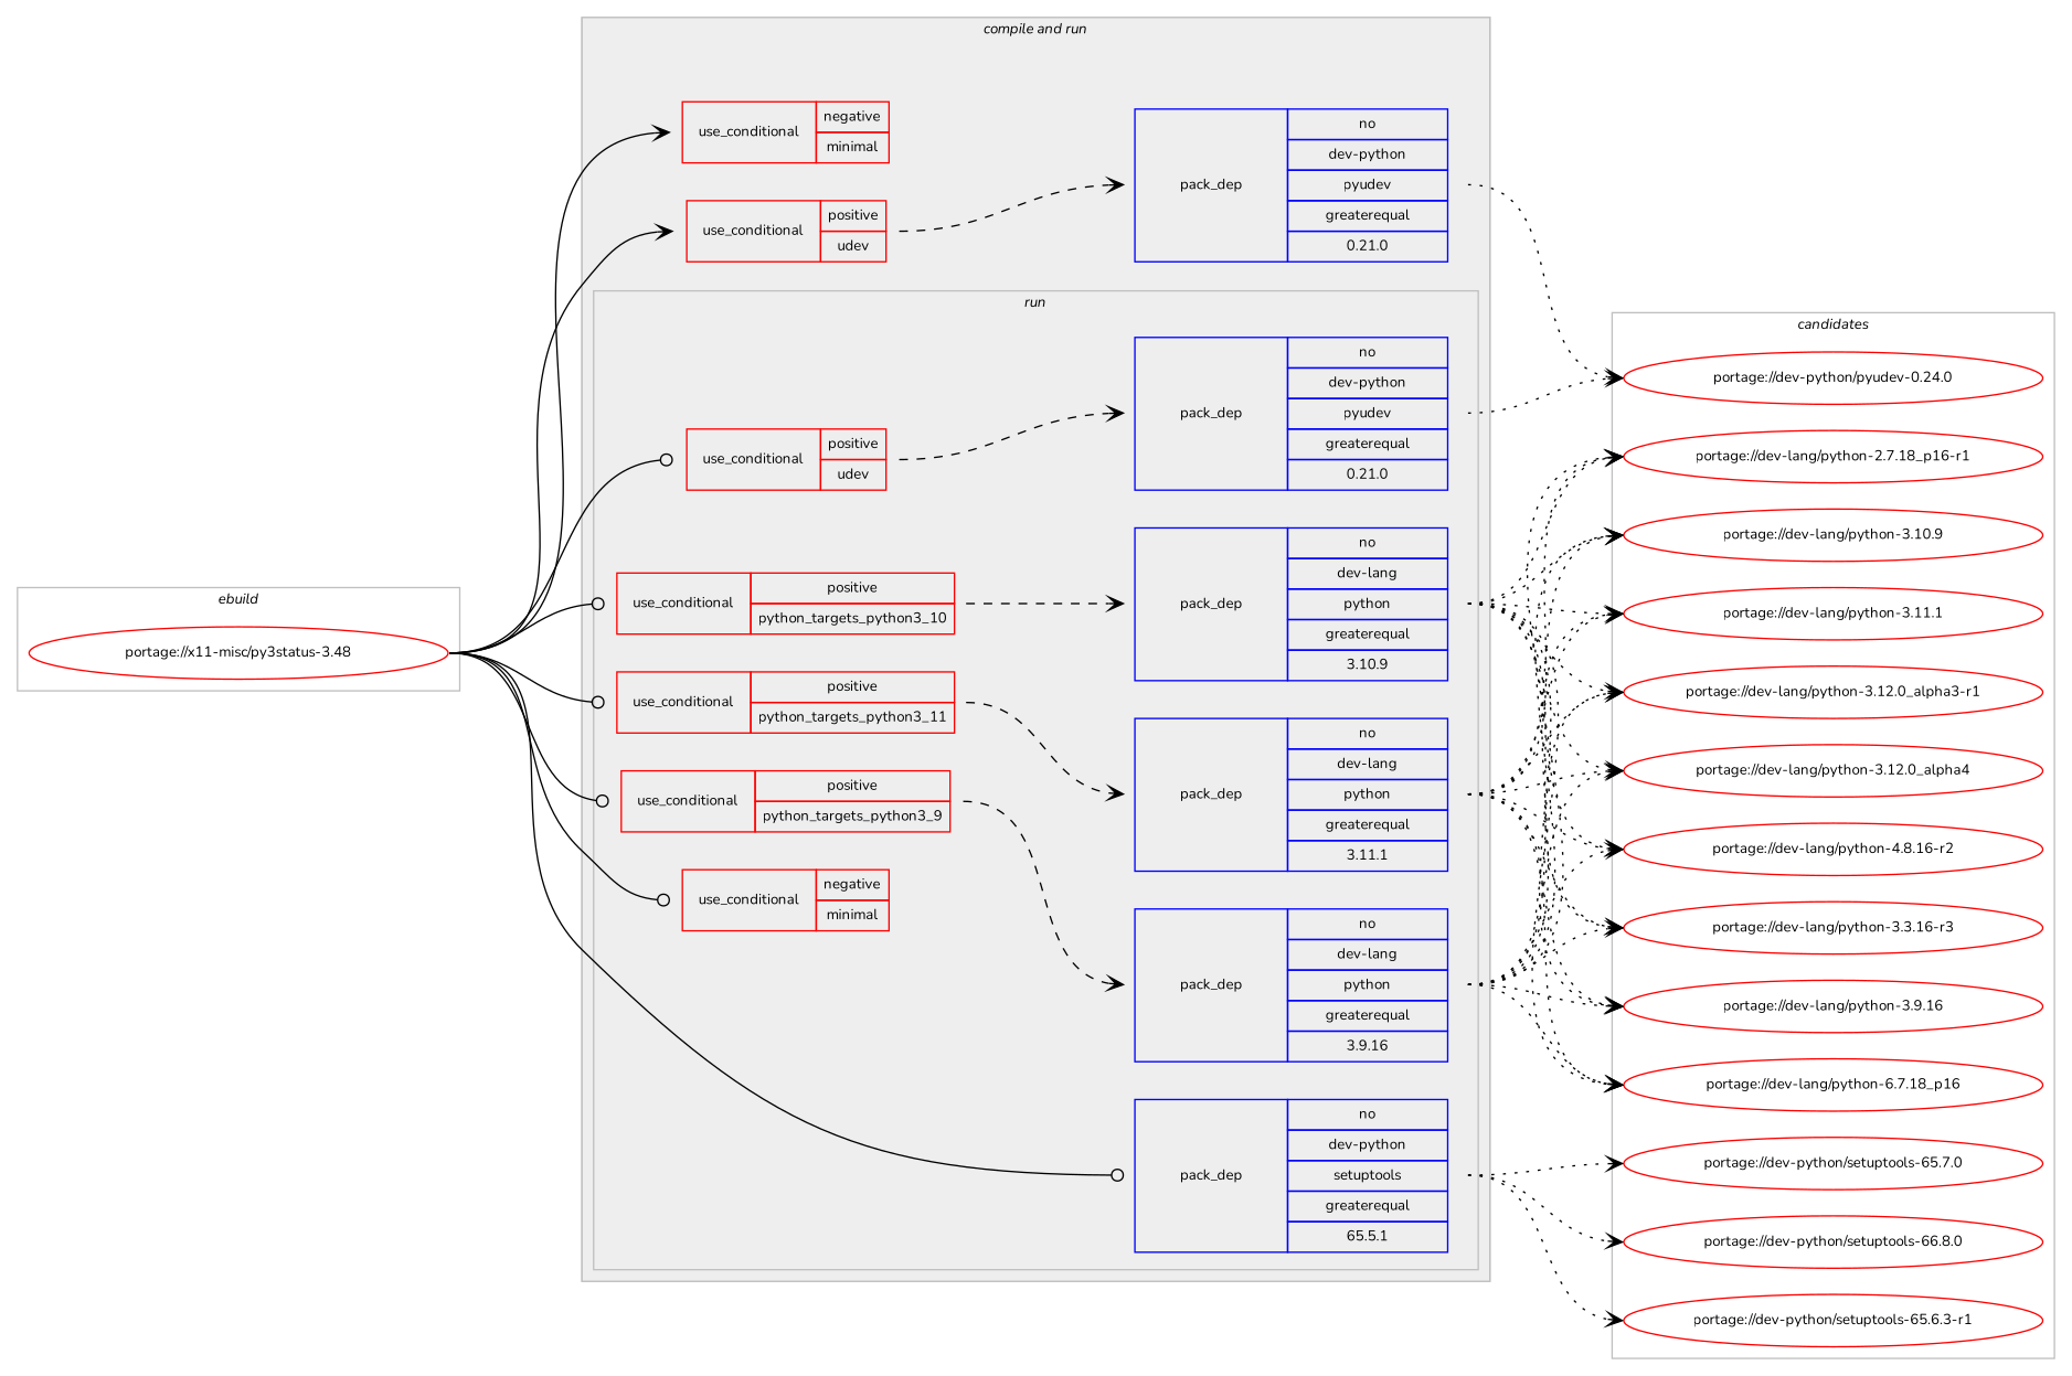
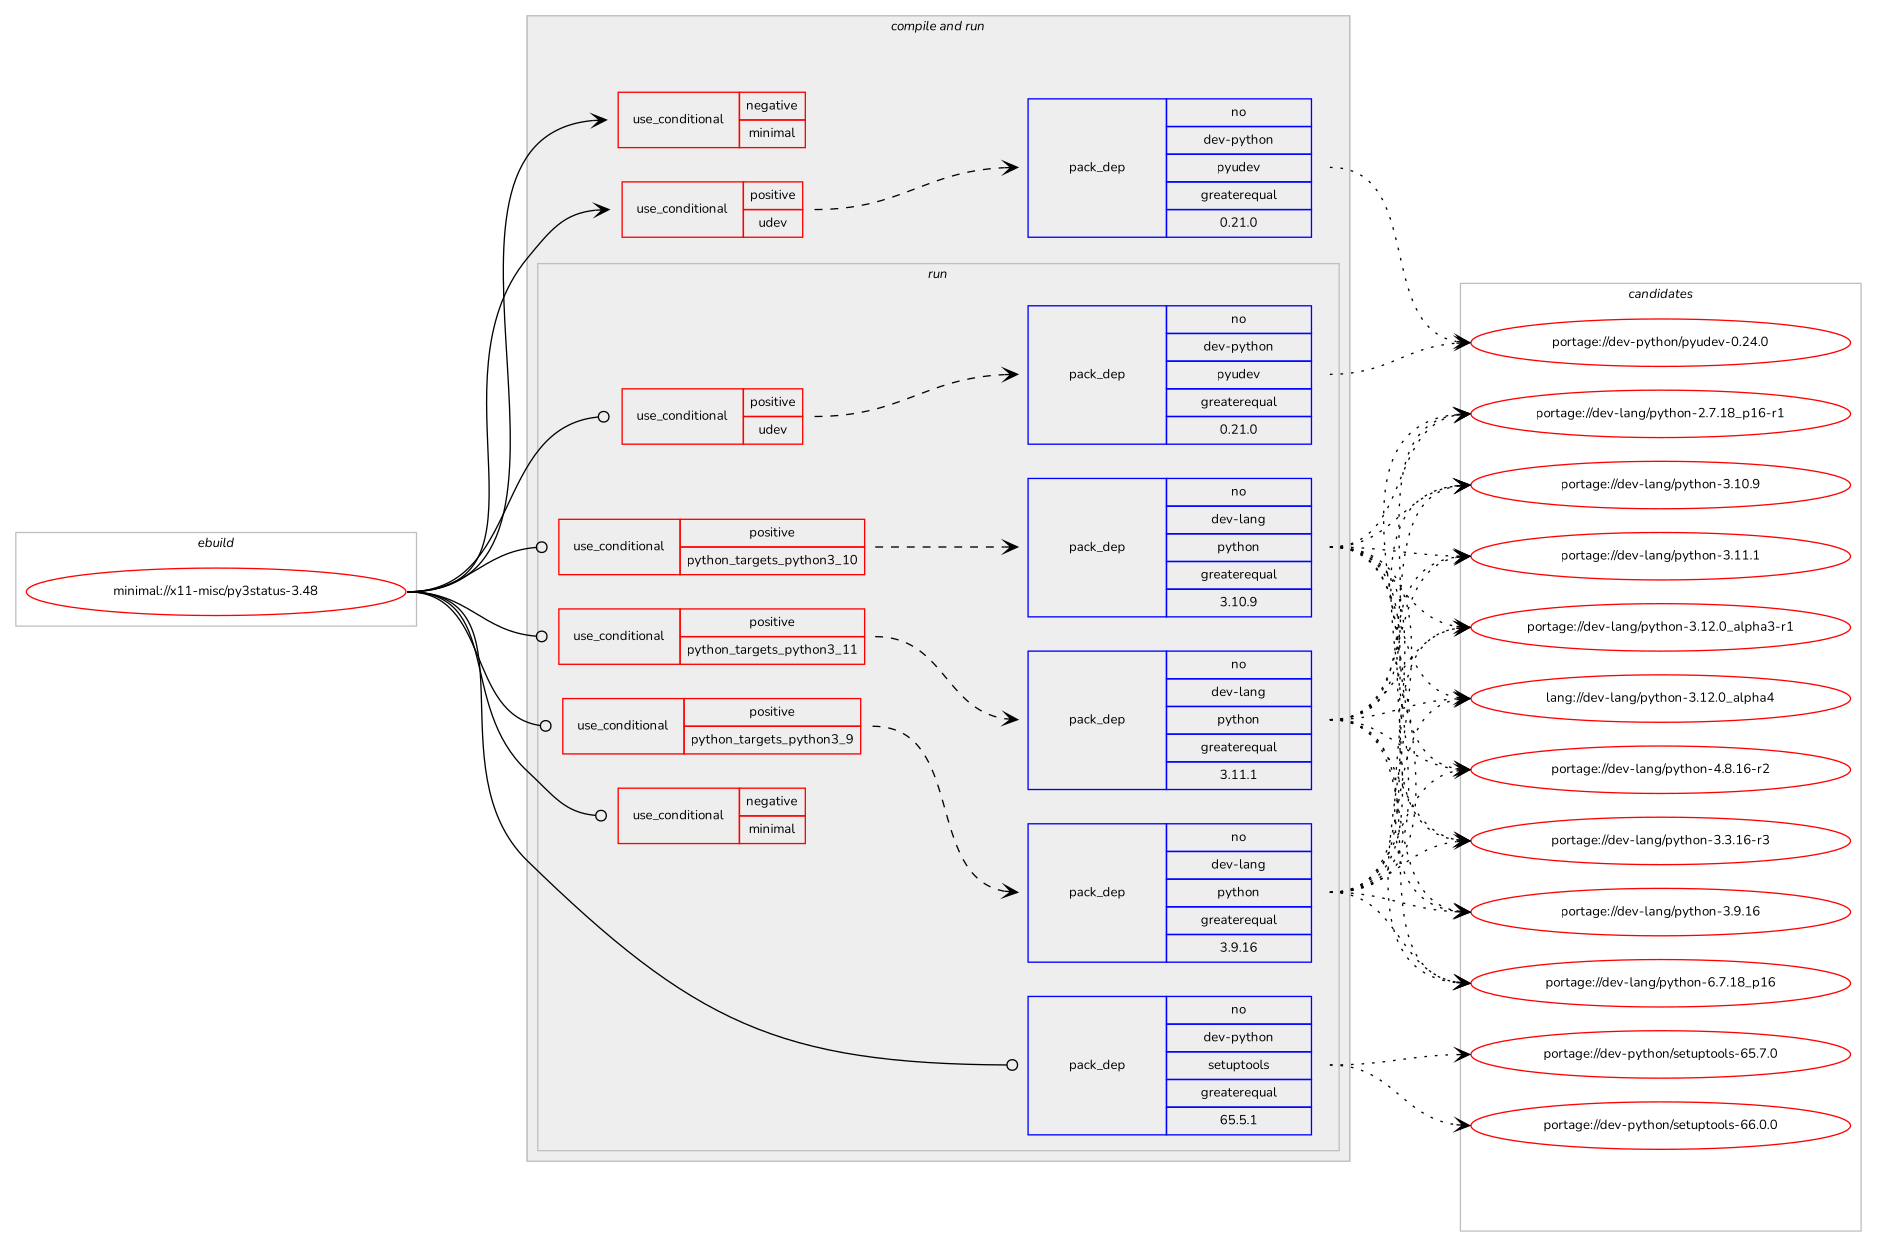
  digraph {
    compound=true
    concentrate=true
    fontname=Nunito
    fontsize=10
    newrank=true
    rankdir=LR
    ranksep=1.5
    node [color=red fontname=Nunito fontsize=10]
    edge [arrowhead=vee fontname=Nunito headport=w style=dotted tailport=e weight=100]
-   n1 [label="portage://x11-misc/py3status-3.48" width=4]
+   n1 [label="minimal://x11-misc/py3status-3.48" width=4]
    n2 [label=<<TABLE BORDER="0" CELLBORDER="1" CELLSPACING="0" CELLPADDING="4"><TR><TD ROWSPAN="3" CELLPADDING="10">use_conditional</TD></TR><TR><TD>negative</TD></TR><TR><TD>minimal</TD></TR></TABLE>> shape=none]
    n3 [color=blue label=<<TABLE BORDER="0" CELLBORDER="1" CELLSPACING="0" CELLPADDING="4" WIDTH="220"><TR><TD ROWSPAN="6" CELLPADDING="30">pack_dep</TD></TR><TR><TD WIDTH="110">no</TD></TR><TR><TD>dev-python</TD></TR><TR><TD>pyudev</TD></TR><TR><TD>greaterequal</TD></TR><TR><TD>0.21.0</TD></TR></TABLE>> shape=none]
    n4 [label=<<TABLE BORDER="0" CELLBORDER="1" CELLSPACING="0" CELLPADDING="4"><TR><TD ROWSPAN="3" CELLPADDING="10">use_conditional</TD></TR><TR><TD>positive</TD></TR><TR><TD>udev</TD></TR></TABLE>> shape=none]
    n5 [label=<<TABLE BORDER="0" CELLBORDER="1" CELLSPACING="0" CELLPADDING="4"><TR><TD ROWSPAN="3" CELLPADDING="10">use_conditional</TD></TR><TR><TD>negative</TD></TR><TR><TD>minimal</TD></TR></TABLE>> shape=none]
    n6 [color=blue label=<<TABLE BORDER="0" CELLBORDER="1" CELLSPACING="0" CELLPADDING="4" WIDTH="220"><TR><TD ROWSPAN="6" CELLPADDING="30">pack_dep</TD></TR><TR><TD WIDTH="110">no</TD></TR><TR><TD>dev-lang</TD></TR><TR><TD>python</TD></TR><TR><TD>greaterequal</TD></TR><TR><TD>3.10.9</TD></TR></TABLE>> shape=none]
    n7 [label=<<TABLE BORDER="0" CELLBORDER="1" CELLSPACING="0" CELLPADDING="4"><TR><TD ROWSPAN="3" CELLPADDING="10">use_conditional</TD></TR><TR><TD>positive</TD></TR><TR><TD>python_targets_python3_10</TD></TR></TABLE>> shape=none]
    n8 [color=blue label=<<TABLE BORDER="0" CELLBORDER="1" CELLSPACING="0" CELLPADDING="4" WIDTH="220"><TR><TD ROWSPAN="6" CELLPADDING="30">pack_dep</TD></TR><TR><TD WIDTH="110">no</TD></TR><TR><TD>dev-lang</TD></TR><TR><TD>python</TD></TR><TR><TD>greaterequal</TD></TR><TR><TD>3.11.1</TD></TR></TABLE>> shape=none]
    n9 [label=<<TABLE BORDER="0" CELLBORDER="1" CELLSPACING="0" CELLPADDING="4"><TR><TD ROWSPAN="3" CELLPADDING="10">use_conditional</TD></TR><TR><TD>positive</TD></TR><TR><TD>python_targets_python3_11</TD></TR></TABLE>> shape=none]
    n10 [color=blue label=<<TABLE BORDER="0" CELLBORDER="1" CELLSPACING="0" CELLPADDING="4" WIDTH="220"><TR><TD ROWSPAN="6" CELLPADDING="30">pack_dep</TD></TR><TR><TD WIDTH="110">no</TD></TR><TR><TD>dev-lang</TD></TR><TR><TD>python</TD></TR><TR><TD>greaterequal</TD></TR><TR><TD>3.9.16</TD></TR></TABLE>> shape=none]
    n11 [label=<<TABLE BORDER="0" CELLBORDER="1" CELLSPACING="0" CELLPADDING="4"><TR><TD ROWSPAN="3" CELLPADDING="10">use_conditional</TD></TR><TR><TD>positive</TD></TR><TR><TD>python_targets_python3_9</TD></TR></TABLE>> shape=none]
    n12 [color=blue label=<<TABLE BORDER="0" CELLBORDER="1" CELLSPACING="0" CELLPADDING="4" WIDTH="220"><TR><TD ROWSPAN="6" CELLPADDING="30">pack_dep</TD></TR><TR><TD WIDTH="110">no</TD></TR><TR><TD>dev-python</TD></TR><TR><TD>pyudev</TD></TR><TR><TD>greaterequal</TD></TR><TR><TD>0.21.0</TD></TR></TABLE>> shape=none]
    n13 [label=<<TABLE BORDER="0" CELLBORDER="1" CELLSPACING="0" CELLPADDING="4"><TR><TD ROWSPAN="3" CELLPADDING="10">use_conditional</TD></TR><TR><TD>positive</TD></TR><TR><TD>udev</TD></TR></TABLE>> shape=none]
    n14 [color=blue label=<<TABLE BORDER="0" CELLBORDER="1" CELLSPACING="0" CELLPADDING="4" WIDTH="220"><TR><TD ROWSPAN="6" CELLPADDING="30">pack_dep</TD></TR><TR><TD WIDTH="110">no</TD></TR><TR><TD>dev-python</TD></TR><TR><TD>setuptools</TD></TR><TR><TD>greaterequal</TD></TR><TR><TD>65.5.1</TD></TR></TABLE>> shape=none]
    n15 [label="portage://dev-python/pyudev-0.24.0" width=4]
    n16 [label="portage://dev-lang/python-6.7.18_p16" width=4]
    n17 [label="portage://dev-lang/python-2.7.18_p16-r1" width=4]
    n18 [label="portage://dev-lang/python-3.10.9" width=4]
    n19 [label="portage://dev-lang/python-3.11.1" width=4]
    n20 [label="portage://dev-lang/python-3.12.0_alpha3-r1" width=4]
-   n21 [label="portage://dev-lang/python-3.12.0_alpha4" width=4]
+   n21 [label="lang://dev-lang/python-3.12.0_alpha4" width=4]
    n22 [label="portage://dev-lang/python-4.8.16-r2" width=4]
    n23 [label="portage://dev-lang/python-3.3.16-r3" width=4]
    n24 [label="portage://dev-lang/python-3.9.16" width=4]
-   n25 [label="portage://dev-python/setuptools-65.6.3-r1" width=4]
    n26 [label="portage://dev-python/setuptools-65.7.0" width=4]
-   n27 [label="portage://dev-python/setuptools-66.8.0" width=4]
+   n27 [label="portage://dev-python/setuptools-66.0.0" width=4]
    subgraph cluster_1 {
      color=gray
      label=<<i>ebuild</i>>
      rank=same
      n1
    }
    subgraph cluster_2 {
      color=gray
      label=<<i>dependencies</i>>
      subgraph cluster_3 {
        color=gray
        fillcolor="#eeeeee"
        label=<<i>compile</i>>
        style=filled
        subgraph sub_4 {
          color=gray
          fillcolor="#eeeeee"
          label=<<i>compile</i>>
          style=filled
          n2
        }
        subgraph sub_5 {
          color=gray
          fillcolor="#eeeeee"
          label=<<i>compile</i>>
          style=filled
          n4
          subgraph sub_6 {
            color=gray
            fillcolor="#eeeeee"
            label=<<i>compile</i>>
            style=filled
            n3
          }
        }
      }
      subgraph cluster_7 {
        color=gray
        fillcolor="#eeeeee"
        label=<<i>compile and run</i>>
        style=filled
      }
      subgraph cluster_8 {
        color=gray
        fillcolor="#eeeeee"
        label=<<i>run</i>>
        style=filled
        subgraph sub_9 {
          color=gray
          fillcolor="#eeeeee"
          label=<<i>run</i>>
          style=filled
          n5
        }
        subgraph sub_10 {
          color=gray
          fillcolor="#eeeeee"
          label=<<i>run</i>>
          style=filled
          n7
          subgraph sub_11 {
            color=gray
            fillcolor="#eeeeee"
            label=<<i>run</i>>
            style=filled
            n6
          }
        }
        subgraph sub_12 {
          color=gray
          fillcolor="#eeeeee"
          label=<<i>run</i>>
          style=filled
          n9
          subgraph sub_13 {
            color=gray
            fillcolor="#eeeeee"
            label=<<i>run</i>>
            style=filled
            n8
          }
        }
        subgraph sub_14 {
          color=gray
          fillcolor="#eeeeee"
          label=<<i>run</i>>
          style=filled
          n11
          subgraph sub_15 {
            color=gray
            fillcolor="#eeeeee"
            label=<<i>run</i>>
            style=filled
            n10
          }
        }
        subgraph sub_16 {
          color=gray
          fillcolor="#eeeeee"
          label=<<i>run</i>>
          style=filled
          n13
          subgraph sub_17 {
            color=gray
            fillcolor="#eeeeee"
            label=<<i>run</i>>
            style=filled
            n12
          }
        }
        subgraph sub_18 {
          color=gray
          fillcolor="#eeeeee"
          label=<<i>run</i>>
          style=filled
          n14
        }
      }
    }
    subgraph cluster_19 {
      color=gray
      label=<<i>candidates</i>>
      rank=same
      subgraph sub_20 {
        color=black
        label=<<i>candidates</i>>
        nodesep=1
        rank=same
        n15
      }
      subgraph sub_21 {
        color=black
        label=<<i>candidates</i>>
        nodesep=1
        rank=same
        n16
        n17
        n18
        n19
        n20
        n21
        n22
        n23
        n24
      }
      subgraph sub_22 {
        color=black
        label=<<i>candidates</i>>
        nodesep=1
        rank=same
        n16
        n17
        n18
        n19
        n20
        n21
        n22
        n23
        n24
      }
      subgraph sub_23 {
        color=black
        label=<<i>candidates</i>>
        nodesep=1
        rank=same
        n16
        n17
        n18
        n19
        n20
        n21
        n22
        n23
        n24
      }
      subgraph sub_24 {
        color=black
        label=<<i>candidates</i>>
        nodesep=1
        rank=same
        n15
      }
      subgraph sub_25 {
        color=black
        label=<<i>candidates</i>>
        nodesep=1
        rank=same
-       n25
        n26
        n27
      }
    }
    n1 -> n2 [style=solid weight=20]
    n1 -> n4 [style=solid weight=20]
    n1 -> n5 [arrowhead=odot style=solid weight=20]
    n1 -> n7 [arrowhead=odot style=solid weight=20]
    n1 -> n9 [arrowhead=odot style=solid weight=20]
    n1 -> n11 [arrowhead=odot style=solid weight=20]
    n1 -> n13 [arrowhead=odot style=solid weight=20]
    n1 -> n14 [arrowhead=odot style=solid weight=20]
    n3 -> n15
    n4 -> n3 [style=dashed weight=20]
    n6 -> n16
    n6 -> n17
    n6 -> n18
    n6 -> n19
    n6 -> n20
    n6 -> n21
    n6 -> n22
    n6 -> n23
    n6 -> n24
    n7 -> n6 [style=dashed weight=20]
    n8 -> n16
    n8 -> n17
    n8 -> n18
    n8 -> n19
    n8 -> n20
    n8 -> n21
    n8 -> n22
    n8 -> n23
    n8 -> n24
    n9 -> n8 [style=dashed weight=20]
    n10 -> n16
    n10 -> n17
    n10 -> n18
    n10 -> n19
    n10 -> n20
    n10 -> n21
    n10 -> n22
    n10 -> n23
    n10 -> n24
    n11 -> n10 [style=dashed weight=20]
    n12 -> n15
    n13 -> n12 [style=dashed weight=20]
-   n14 -> n25
    n14 -> n26
    n14 -> n27
  }
